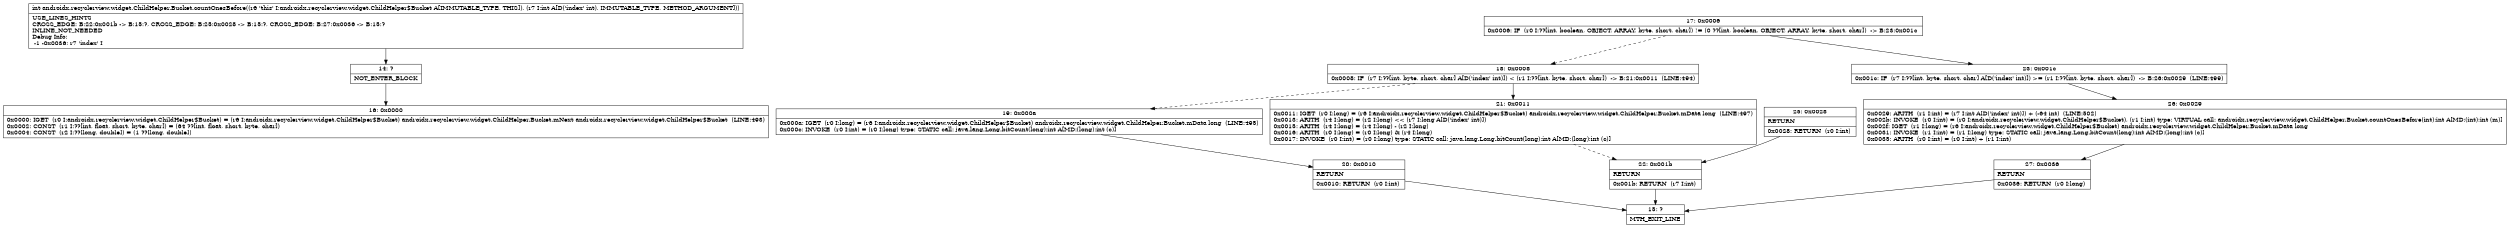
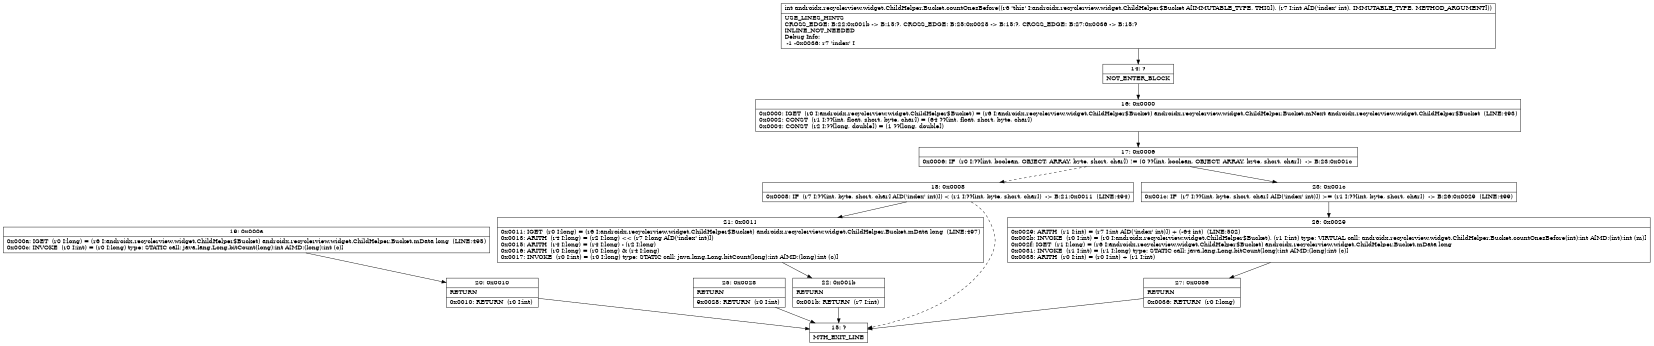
  digraph {
    node [shape=record]
    n1 [label="{14\:\ ?|NOT_ENTER_BLOCK\l}"]
    n2 [label="{16\:\ 0x0000|0x0000: IGET  (r0 I:androidx.recyclerview.widget.ChildHelper$Bucket) = (r6 I:androidx.recyclerview.widget.ChildHelper$Bucket) androidx.recyclerview.widget.ChildHelper.Bucket.mNext androidx.recyclerview.widget.ChildHelper$Bucket  (LINE:493)\l0x0002: CONST  (r1 I:??[int, float, short, byte, char]) = (64 ??[int, float, short, byte, char]) \l0x0004: CONST  (r2 I:??[long, double]) = (1 ??[long, double]) \l}"]
    n3 [label="{17\:\ 0x0006|0x0006: IF  (r0 I:??[int, boolean, OBJECT, ARRAY, byte, short, char]) != (0 ??[int, boolean, OBJECT, ARRAY, byte, short, char])  \-\> B:23:0x001c \l}"]
    n4 [label="{18\:\ 0x0008|0x0008: IF  (r7 I:??[int, byte, short, char] A[D('index' int)]) \< (r1 I:??[int, byte, short, char])  \-\> B:21:0x0011  (LINE:494)\l}"]
    n5 [label="{23\:\ 0x001c|0x001c: IF  (r7 I:??[int, byte, short, char] A[D('index' int)]) \>= (r1 I:??[int, byte, short, char])  \-\> B:26:0x0029  (LINE:499)\l}"]
    n6 [label="{19\:\ 0x000a|0x000a: IGET  (r0 I:long) = (r6 I:androidx.recyclerview.widget.ChildHelper$Bucket) androidx.recyclerview.widget.ChildHelper.Bucket.mData long  (LINE:495)\l0x000c: INVOKE  (r0 I:int) = (r0 I:long) type: STATIC call: java.lang.Long.bitCount(long):int A[MD:(long):int (c)]\l}"]
    n7 [label="{21\:\ 0x0011|0x0011: IGET  (r0 I:long) = (r6 I:androidx.recyclerview.widget.ChildHelper$Bucket) androidx.recyclerview.widget.ChildHelper.Bucket.mData long  (LINE:497)\l0x0013: ARITH  (r4 I:long) = (r2 I:long) \<\< (r7 I:long A[D('index' int)]) \l0x0015: ARITH  (r4 I:long) = (r4 I:long) \- (r2 I:long) \l0x0016: ARITH  (r0 I:long) = (r0 I:long) & (r4 I:long) \l0x0017: INVOKE  (r0 I:int) = (r0 I:long) type: STATIC call: java.lang.Long.bitCount(long):int A[MD:(long):int (c)]\l}"]
    n8 [label="{26\:\ 0x0029|0x0029: ARITH  (r1 I:int) = (r7 I:int A[D('index' int)]) + (\-64 int)  (LINE:502)\l0x002b: INVOKE  (r0 I:int) = (r0 I:androidx.recyclerview.widget.ChildHelper$Bucket), (r1 I:int) type: VIRTUAL call: androidx.recyclerview.widget.ChildHelper.Bucket.countOnesBefore(int):int A[MD:(int):int (m)]\l0x002f: IGET  (r1 I:long) = (r6 I:androidx.recyclerview.widget.ChildHelper$Bucket) androidx.recyclerview.widget.ChildHelper.Bucket.mData long \l0x0031: INVOKE  (r1 I:int) = (r1 I:long) type: STATIC call: java.lang.Long.bitCount(long):int A[MD:(long):int (c)]\l0x0035: ARITH  (r0 I:int) = (r0 I:int) + (r1 I:int) \l}"]
    n9 [label="{20\:\ 0x0010|RETURN\l|0x0010: RETURN  (r0 I:int) \l}"]
    n10 [label="{22\:\ 0x001b|RETURN\l|0x001b: RETURN  (r7 I:int) \l}"]
    n11 [label="{15\:\ ?|MTH_EXIT_LINE\l}"]
    n12 [label="{27\:\ 0x0036|RETURN\l|0x0036: RETURN  (r0 I:long) \l}"]
-   n13 [label="{25\:\ 0x0028|RETURN\l|0x0028: RETURN  (r0 I:int) \l}"]
+   n13 [label="{25\:\ 0x0028|RETURN\l|9x0028: RETURN  (r0 I:int) \l}"]
    n14 [label="{int androidx.recyclerview.widget.ChildHelper.Bucket.countOnesBefore((r6 'this' I:androidx.recyclerview.widget.ChildHelper$Bucket A[IMMUTABLE_TYPE, THIS]), (r7 I:int A[D('index' int), IMMUTABLE_TYPE, METHOD_ARGUMENT]))  | USE_LINES_HINTS\lCROSS_EDGE: B:22:0x001b \-\> B:15:?, CROSS_EDGE: B:25:0x0028 \-\> B:15:?, CROSS_EDGE: B:27:0x0036 \-\> B:15:?\lINLINE_NOT_NEEDED\lDebug Info:\l  \-1 \-0x0036: r7 'index' I\l}"]
    n1 -> n2
+   n2 -> n3
    n3 -> n4 [style=dashed]
    n3 -> n5
-   n4 -> n6 [style=dashed]
+   n4 -> n11 [style=dashed]
    n4 -> n7
    n5 -> n8
    n6 -> n9
-   n7 -> n10 [style=dashed]
+   n7 -> n10
    n8 -> n12
    n9 -> n11
    n10 -> n11
    n12 -> n11
-   n13 -> n10
+   n13 -> n11
    n14 -> n1
  }
